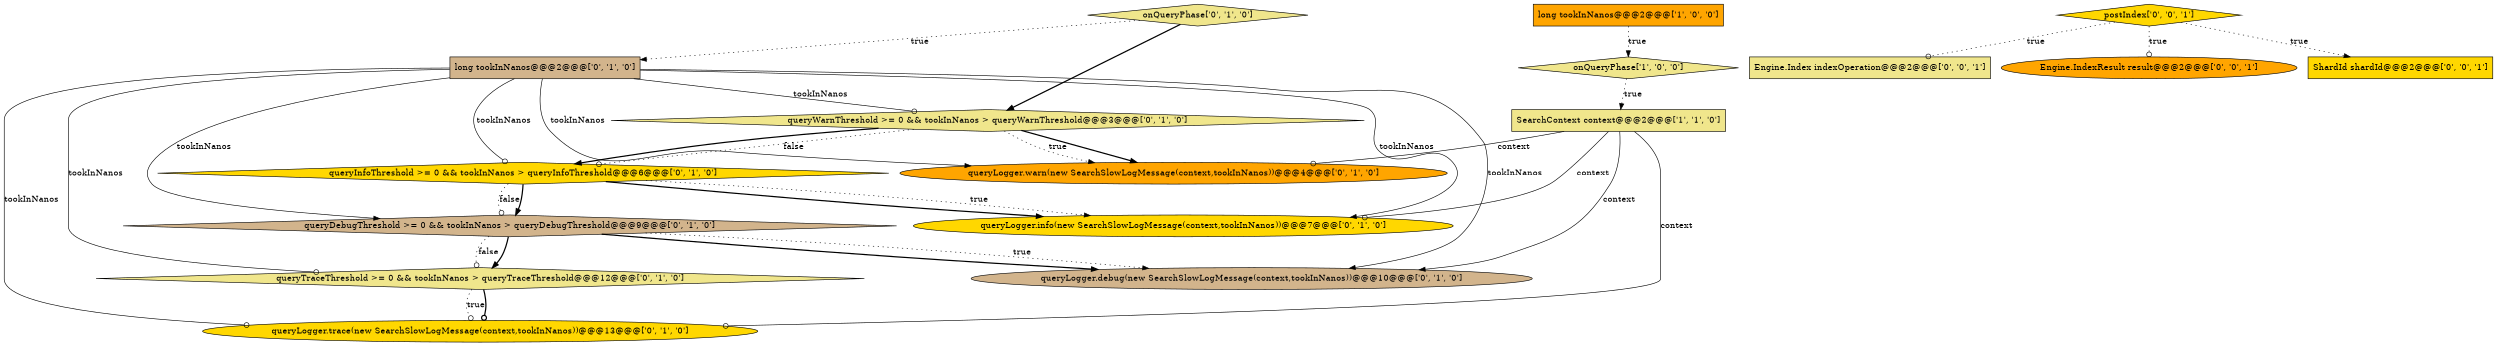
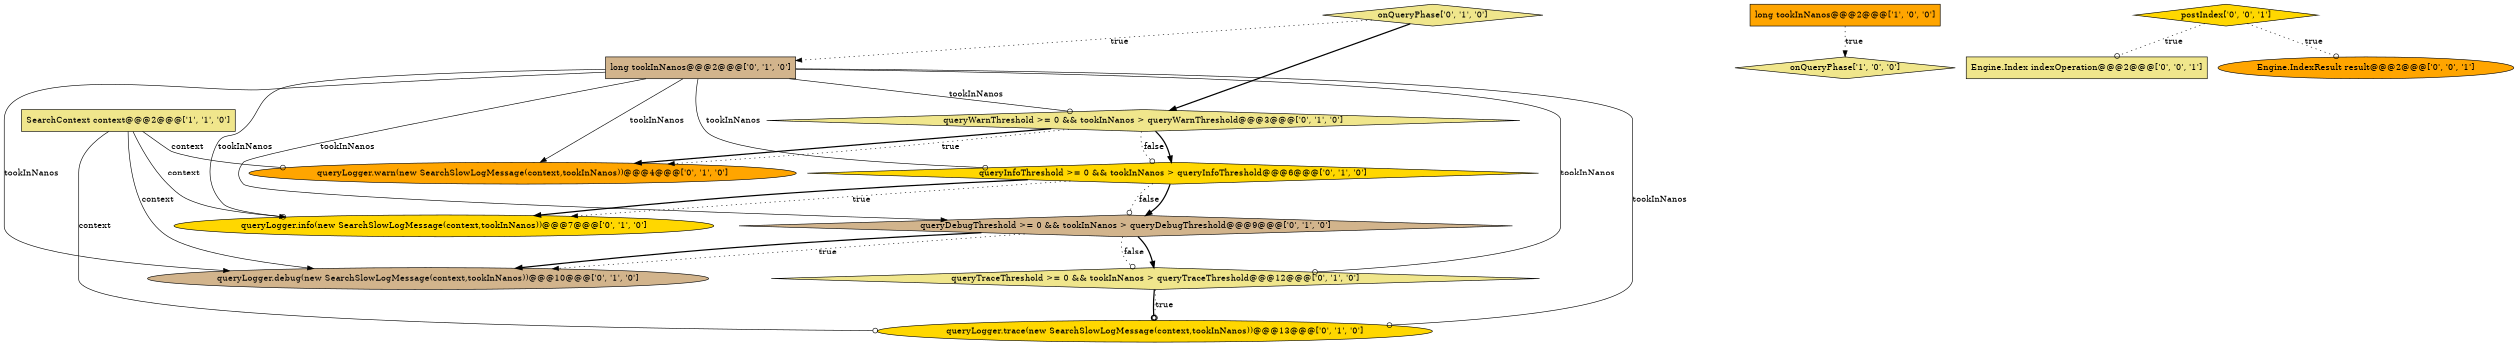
  digraph {
    node [fillcolor=khaki shape=diamond style=filled]
    edge [arrowhead=normal style=dotted]
    n1 [fillcolor=tan label="queryDebugThreshold >= 0 && tookInNanos > queryDebugThreshold@@@9@@@['0', '1', '0']"]
    n2 [label="queryTraceThreshold >= 0 && tookInNanos > queryTraceThreshold@@@12@@@['0', '1', '0']"]
    n3 [fillcolor=tan label="queryLogger.debug(new SearchSlowLogMessage(context,tookInNanos))@@@10@@@['0', '1', '0']" shape=ellipse]
    n4 [fillcolor=gold label="queryLogger.trace(new SearchSlowLogMessage(context,tookInNanos))@@@13@@@['0', '1', '0']" shape=ellipse]
    n5 [fillcolor=orange label="long tookInNanos@@@2@@@['1', '0', '0']" shape=box]
    n6 [label="onQueryPhase['1', '0', '0']"]
    n7 [label="SearchContext context@@@2@@@['1', '1', '0']" shape=box]
    n8 [fillcolor=gold label="queryLogger.info(new SearchSlowLogMessage(context,tookInNanos))@@@7@@@['0', '1', '0']" shape=ellipse]
    n9 [fillcolor=orange label="queryLogger.warn(new SearchSlowLogMessage(context,tookInNanos))@@@4@@@['0', '1', '0']" shape=ellipse]
    n10 [fillcolor=tan label="long tookInNanos@@@2@@@['0', '1', '0']" shape=box]
    n11 [fillcolor=gold label="queryInfoThreshold >= 0 && tookInNanos > queryInfoThreshold@@@6@@@['0', '1', '0']"]
    n12 [label="queryWarnThreshold >= 0 && tookInNanos > queryWarnThreshold@@@3@@@['0', '1', '0']"]
    n13 [label="Engine.Index indexOperation@@@2@@@['0', '0', '1']" shape=box]
    n14 [label="onQueryPhase['0', '1', '0']"]
    n15 [fillcolor=orange label="Engine.IndexResult result@@@2@@@['0', '0', '1']" shape=ellipse]
-   n16 [fillcolor=gold label="ShardId shardId@@@2@@@['0', '0', '1']" shape=box]
    n17 [fillcolor=gold label="postIndex['0', '0', '1']"]
    n1 -> n2 [style=bold]
    n1 -> n2 [arrowhead=odot label=false]
    n1 -> n3 [label=true]
    n1 -> n3 [style=bold]
    n2 -> n4 [arrowhead=odot label=true]
    n2 -> n4 [arrowhead=odot style=bold]
    n5 -> n6 [label=true]
-   n6 -> n7 [label=true]
    n7 -> n3 [label=context style=solid]
    n7 -> n4 [arrowhead=odot label=context style=solid]
    n7 -> n8 [arrowhead=odot label=context style=solid]
    n7 -> n9 [arrowhead=odot label=context style=solid]
    n10 -> n1 [label=tookInNanos style=solid]
    n10 -> n2 [arrowhead=odot label=tookInNanos style=solid]
    n10 -> n3 [label=tookInNanos style=solid]
    n10 -> n4 [arrowhead=odot label=tookInNanos style=solid]
    n10 -> n8 [label=tookInNanos style=solid]
    n10 -> n9 [label=tookInNanos style=solid]
    n10 -> n11 [arrowhead=odot label=tookInNanos style=solid]
    n10 -> n12 [arrowhead=odot label=tookInNanos style=solid]
    n11 -> n1 [arrowhead=odot label=false]
    n11 -> n1 [style=bold]
    n11 -> n8 [label=true]
    n11 -> n8 [style=bold]
    n12 -> n9 [style=bold]
    n12 -> n9 [label=true]
    n12 -> n11 [arrowhead=odot label=false]
    n12 -> n11 [style=bold]
    n14 -> n10 [label=true]
    n14 -> n12 [style=bold]
    n17 -> n13 [arrowhead=odot label=true]
    n17 -> n15 [arrowhead=odot label=true]
-   n17 -> n16 [label=true]
  }
